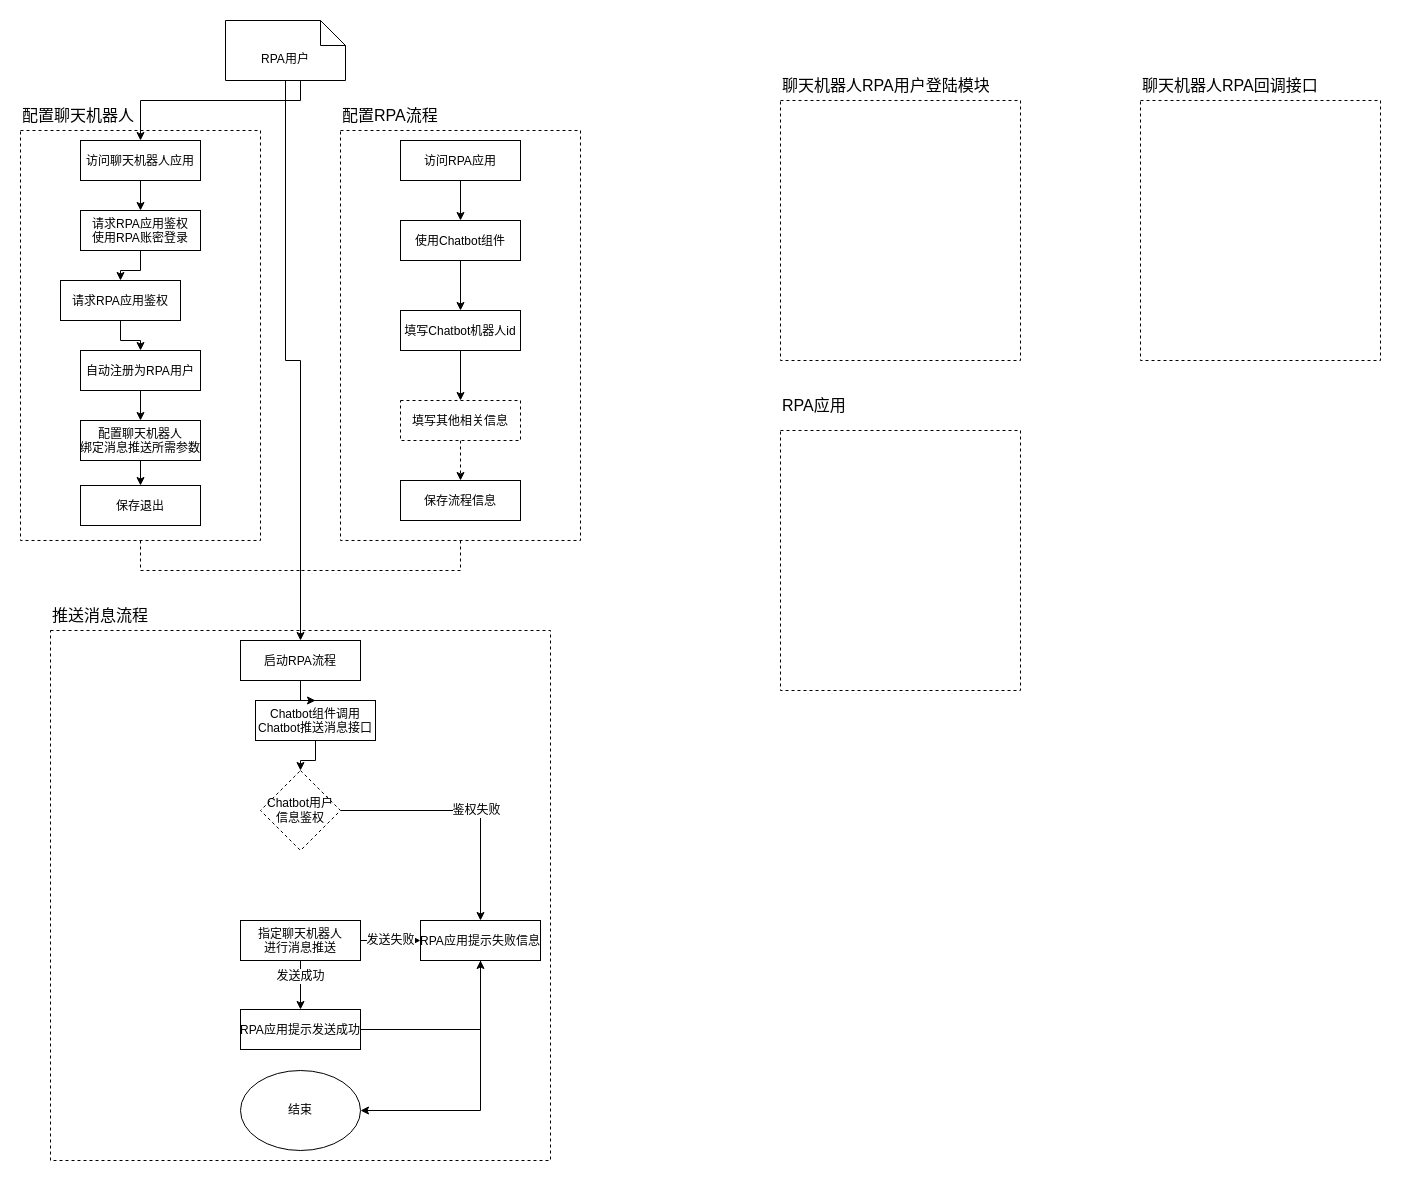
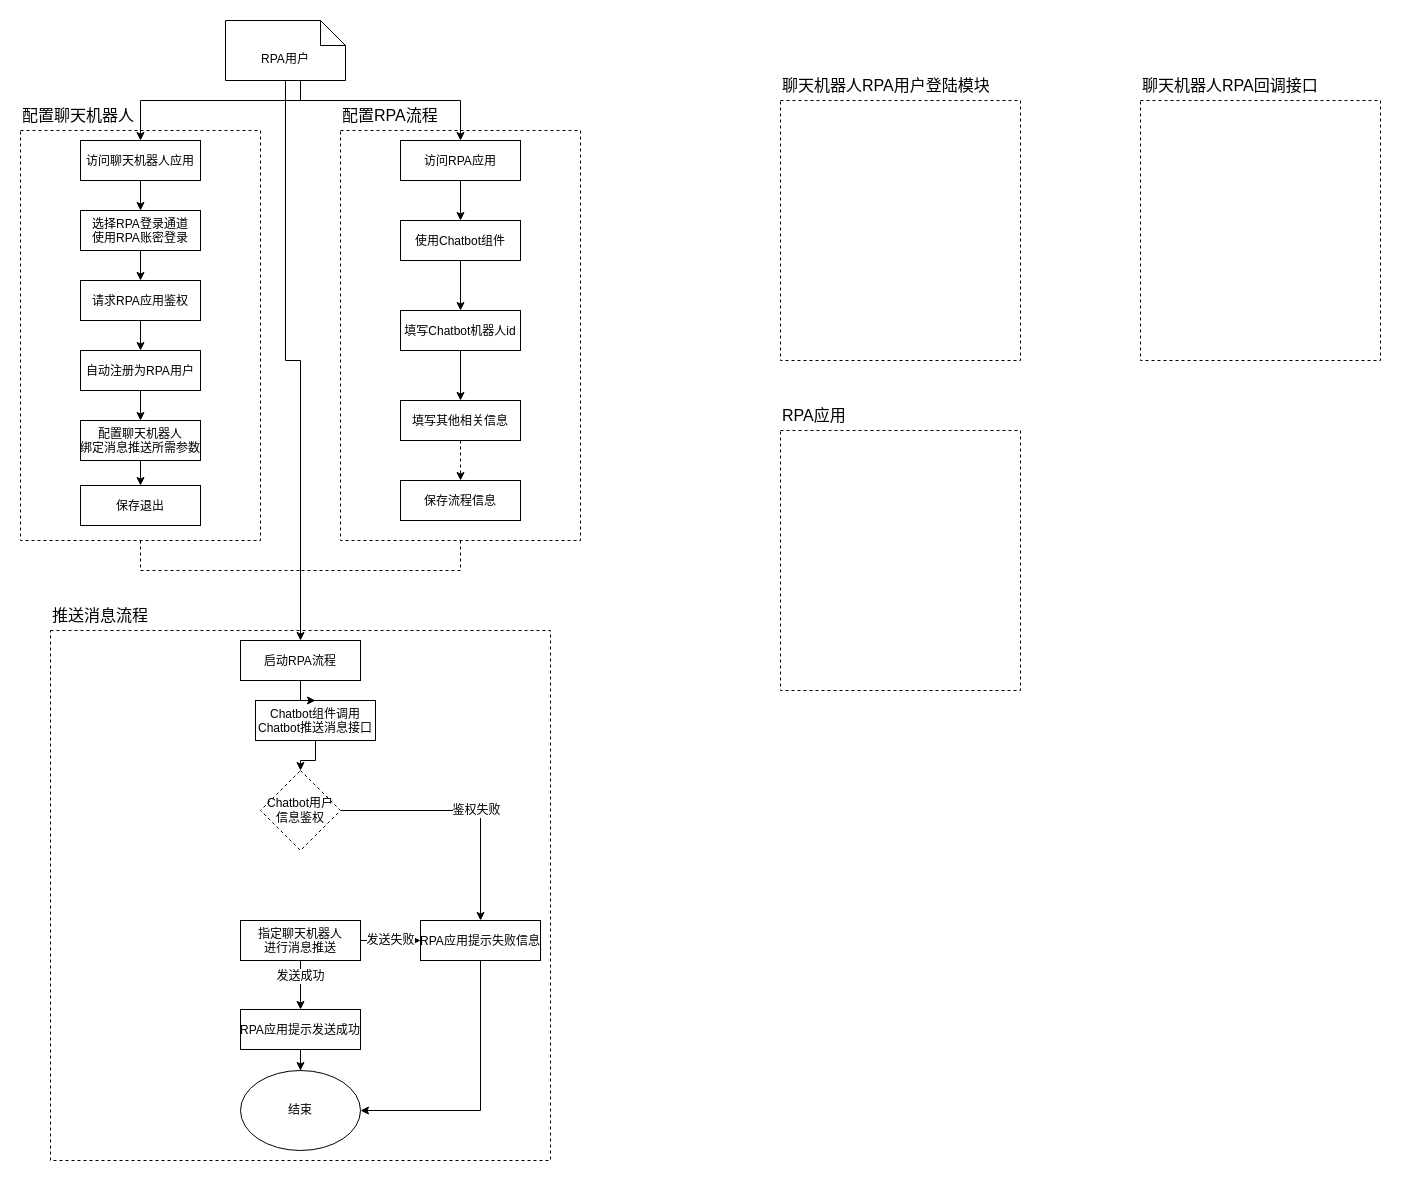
  <mxCell id="0" />
  <mxCell id="1" parent="0" />
  <mxCell id="2" style="edgeStyle=orthogonalEdgeStyle;rounded=0;orthogonalLoop=1;jettySize=auto;html=1;fontFamily=Helvetica;fontSize=12;fontColor=default;dashed=1;" edge="1" parent="1" source="3"><mxGeometry relative="1" as="geometry"><mxPoint x="300" y="640" as="targetPoint" /><Array as="points"><mxPoint x="140" y="570" /><mxPoint x="300" y="570" /></Array></mxGeometry></mxCell>
  <mxCell id="3" value="" style="fontStyle=0;dashed=1;" vertex="1" parent="1"><mxGeometry x="20" y="130" width="240" height="410" as="geometry" /></mxCell>
  <mxCell id="4" style="edgeStyle=orthogonalEdgeStyle;rounded=0;orthogonalLoop=1;jettySize=auto;html=1;fontSize=12;entryX=0.5;entryY=0;entryDx=0;entryDy=0;" edge="1" parent="1" source="5" target="47"><mxGeometry relative="1" as="geometry"><mxPoint x="118" y="160" as="targetPoint" /><Array as="points"><mxPoint x="300" y="100" /><mxPoint x="140" y="100" /></Array></mxGeometry></mxCell>
  <mxCell id="5" value="RPA用户" style="shape=note2;boundedLbl=1;whiteSpace=wrap;html=1;size=25;verticalAlign=top;align=center;" vertex="1" parent="1"><mxGeometry x="225" y="20" width="120" height="60" as="geometry" /></mxCell>
  <mxCell id="6" style="edgeStyle=orthogonalEdgeStyle;rounded=0;orthogonalLoop=1;jettySize=auto;html=1;entryX=0.5;entryY=0;entryDx=0;entryDy=0;fontFamily=Helvetica;fontSize=12;fontColor=default;" edge="1" parent="1" source="7" target="9"><mxGeometry relative="1" as="geometry" /></mxCell>
- <mxCell id="7" value="请求RPA应用鉴权&#10;使用RPA账密登录" style="fontStyle=0;fontSize=12;" vertex="1" parent="1"><mxGeometry x="80" y="210" width="120" height="40" as="geometry" /></mxCell>
+ <mxCell id="7" value="选择RPA登录通道&#10;使用RPA账密登录" style="fontStyle=0;fontSize=12;" vertex="1" parent="1"><mxGeometry x="80" y="210" width="120" height="40" as="geometry" /></mxCell>
  <mxCell id="8" style="edgeStyle=orthogonalEdgeStyle;rounded=0;orthogonalLoop=1;jettySize=auto;html=1;entryX=0.5;entryY=0;entryDx=0;entryDy=0;fontFamily=Helvetica;fontSize=12;fontColor=default;" edge="1" parent="1" source="9" target="11"><mxGeometry relative="1" as="geometry" /></mxCell>
- <mxCell id="9" value="请求RPA应用鉴权" style="fontStyle=0;fontSize=12;" vertex="1" parent="1"><mxGeometry x="60" y="280" width="120" height="40" as="geometry" /></mxCell>
+ <mxCell id="9" value="请求RPA应用鉴权" style="fontStyle=0;fontSize=12;" vertex="1" parent="1"><mxGeometry x="80" y="280" width="120" height="40" as="geometry" /></mxCell>
  <mxCell id="10" value="" style="edgeStyle=orthogonalEdgeStyle;rounded=0;orthogonalLoop=1;jettySize=auto;html=1;fontFamily=Helvetica;fontSize=12;fontColor=default;" edge="1" parent="1" source="11" target="18"><mxGeometry relative="1" as="geometry" /></mxCell>
  <mxCell id="11" value="自动注册为RPA用户" style="fontStyle=0;fontSize=12;" vertex="1" parent="1"><mxGeometry x="80" y="350" width="120" height="40" as="geometry" /></mxCell>
  <mxCell id="12" value="配置聊天机器人" style="text;html=1;strokeColor=none;fillColor=none;align=left;verticalAlign=middle;whiteSpace=wrap;rounded=0;fontSize=16;" vertex="1" parent="1"><mxGeometry x="20" y="100" width="210" height="30" as="geometry" /></mxCell>
  <mxCell id="13" style="edgeStyle=orthogonalEdgeStyle;rounded=0;orthogonalLoop=1;jettySize=auto;html=1;exitX=0.5;exitY=1;exitDx=0;exitDy=0;fontFamily=Helvetica;fontSize=12;fontColor=default;dashed=1;entryX=0.5;entryY=0;entryDx=0;entryDy=0;" edge="1" parent="1" source="14" target="38"><mxGeometry relative="1" as="geometry"><mxPoint x="300" y="620" as="targetPoint" /><Array as="points"><mxPoint x="460" y="570" /><mxPoint x="300" y="570" /></Array></mxGeometry></mxCell>
  <mxCell id="14" value="" style="fontStyle=0;dashed=1;" vertex="1" parent="1"><mxGeometry x="340" y="130" width="240" height="410" as="geometry" /></mxCell>
  <mxCell id="15" value="" style="edgeStyle=orthogonalEdgeStyle;rounded=0;orthogonalLoop=1;jettySize=auto;html=1;fontSize=12;" edge="1" parent="1" source="16" target="31"><mxGeometry relative="1" as="geometry" /></mxCell>
  <mxCell id="16" value="使用Chatbot组件" style="fontStyle=0;fontSize=12;" vertex="1" parent="1"><mxGeometry x="400" y="220" width="120" height="40" as="geometry" /></mxCell>
  <mxCell id="17" value="" style="edgeStyle=orthogonalEdgeStyle;rounded=0;orthogonalLoop=1;jettySize=auto;html=1;fontFamily=Helvetica;fontSize=12;fontColor=default;" edge="1" parent="1" source="18" target="34"><mxGeometry relative="1" as="geometry" /></mxCell>
  <mxCell id="18" value="配置聊天机器人&#10;绑定消息推送所需参数" style="fontStyle=0;fontSize=12;" vertex="1" parent="1"><mxGeometry x="80" y="420" width="120" height="40" as="geometry" /></mxCell>
  <mxCell id="19" value="" style="fontStyle=0;dashed=1;" vertex="1" parent="1"><mxGeometry x="50" y="630" width="500" height="530" as="geometry" /></mxCell>
  <mxCell id="20" value="" style="edgeStyle=orthogonalEdgeStyle;rounded=0;orthogonalLoop=1;jettySize=auto;html=1;fontFamily=Helvetica;fontSize=12;fontColor=default;" edge="1" parent="1" source="21" target="44"><mxGeometry relative="1" as="geometry" /></mxCell>
  <mxCell id="21" value="Chatbot组件调用&#10;Chatbot推送消息接口" style="fontStyle=0;fontSize=12;" vertex="1" parent="1"><mxGeometry x="255" y="700" width="120" height="40" as="geometry" /></mxCell>
  <mxCell id="22" style="edgeStyle=orthogonalEdgeStyle;rounded=0;orthogonalLoop=1;jettySize=auto;html=1;fontFamily=Helvetica;fontSize=12;fontColor=default;exitX=1;exitY=0.5;exitDx=0;exitDy=0;" edge="1" parent="1" source="44" target="41"><mxGeometry relative="1" as="geometry"><mxPoint x="300" y="850" as="sourcePoint" /><Array as="points"><mxPoint x="480" y="810" /></Array></mxGeometry></mxCell>
  <mxCell id="23" value="鉴权失败" style="edgeLabel;html=1;align=center;verticalAlign=middle;resizable=0;points=[];fontSize=12;fontFamily=Helvetica;fontColor=default;" vertex="1" connectable="0" parent="22"><mxGeometry x="0.076" y="1" relative="1" as="geometry"><mxPoint as="offset" /></mxGeometry></mxCell>
  <mxCell id="24" style="edgeStyle=orthogonalEdgeStyle;rounded=0;orthogonalLoop=1;jettySize=auto;html=1;fontFamily=Helvetica;fontSize=12;fontColor=default;" edge="1" parent="1" source="27" target="43"><mxGeometry relative="1" as="geometry" /></mxCell>
  <mxCell id="25" value="发送成功" style="edgeLabel;html=1;align=center;verticalAlign=middle;resizable=0;points=[];fontSize=12;fontFamily=Helvetica;fontColor=default;" vertex="1" connectable="0" parent="24"><mxGeometry x="-0.381" y="-1" relative="1" as="geometry"><mxPoint as="offset" /></mxGeometry></mxCell>
  <mxCell id="26" value="发送失败" style="edgeStyle=orthogonalEdgeStyle;rounded=0;orthogonalLoop=1;jettySize=auto;html=1;fontFamily=Helvetica;fontSize=12;fontColor=default;" edge="1" parent="1" source="27" target="41"><mxGeometry relative="1" as="geometry" /></mxCell>
  <mxCell id="27" value="指定聊天机器人&#10;进行消息推送" style="fontStyle=0;fontSize=12;" vertex="1" parent="1"><mxGeometry x="240" y="920" width="120" height="40" as="geometry" /></mxCell>
  <mxCell id="28" value="推送消息流程" style="text;html=1;strokeColor=none;fillColor=none;align=left;verticalAlign=middle;whiteSpace=wrap;rounded=0;fontSize=16;" vertex="1" parent="1"><mxGeometry x="50" y="600" width="105" height="30" as="geometry" /></mxCell>
  <mxCell id="29" value="配置RPA流程" style="text;html=1;strokeColor=none;fillColor=none;align=left;verticalAlign=middle;whiteSpace=wrap;rounded=0;fontSize=16;" vertex="1" parent="1"><mxGeometry x="340" y="100" width="210" height="30" as="geometry" /></mxCell>
  <mxCell id="30" value="" style="edgeStyle=orthogonalEdgeStyle;rounded=0;orthogonalLoop=1;jettySize=auto;html=1;fontFamily=Helvetica;fontSize=12;fontColor=default;" edge="1" parent="1" source="31" target="33"><mxGeometry relative="1" as="geometry" /></mxCell>
  <mxCell id="31" value="填写Chatbot机器人id" style="fontStyle=0;fontSize=12;" vertex="1" parent="1"><mxGeometry x="400" y="310" width="120" height="40" as="geometry" /></mxCell>
  <mxCell id="32" style="edgeStyle=orthogonalEdgeStyle;rounded=0;orthogonalLoop=1;jettySize=auto;html=1;fontSize=12;dashed=1;" edge="1" parent="1" source="33" target="35"><mxGeometry relative="1" as="geometry" /></mxCell>
- <mxCell id="33" value="填写其他相关信息" style="fontStyle=0;fontSize=12;dashed=1;" vertex="1" parent="1"><mxGeometry x="400" y="400" width="120" height="40" as="geometry" /></mxCell>
+ <mxCell id="33" value="填写其他相关信息" style="fontStyle=0;fontSize=12;" vertex="1" parent="1"><mxGeometry x="400" y="400" width="120" height="40" as="geometry" /></mxCell>
  <mxCell id="34" value="保存退出" style="fontStyle=0;fontSize=12;" vertex="1" parent="1"><mxGeometry x="80" y="485" width="120" height="40" as="geometry" /></mxCell>
  <mxCell id="35" value="保存流程信息" style="fontStyle=0;fontSize=12;" vertex="1" parent="1"><mxGeometry x="400" y="480" width="120" height="40" as="geometry" /></mxCell>
+ <mxCell id="36" style="edgeStyle=orthogonalEdgeStyle;rounded=0;orthogonalLoop=1;jettySize=auto;html=1;entryX=0.5;entryY=0;entryDx=0;entryDy=0;fontFamily=Helvetica;fontSize=12;fontColor=default;" edge="1" parent="1" source="5" target="49"><mxGeometry relative="1" as="geometry"><Array as="points"><mxPoint x="300" y="100" /><mxPoint x="460" y="100" /></Array></mxGeometry></mxCell>
  <mxCell id="37" style="edgeStyle=orthogonalEdgeStyle;rounded=0;orthogonalLoop=1;jettySize=auto;html=1;fontFamily=Helvetica;fontSize=12;fontColor=default;" edge="1" parent="1" source="38" target="21"><mxGeometry relative="1" as="geometry" /></mxCell>
  <mxCell id="38" value="启动RPA流程" style="fontStyle=0;fontSize=12;" vertex="1" parent="1"><mxGeometry x="240" y="640" width="120" height="40" as="geometry" /></mxCell>
  <mxCell id="39" style="edgeStyle=orthogonalEdgeStyle;rounded=0;orthogonalLoop=1;jettySize=auto;html=1;entryX=0.5;entryY=0;entryDx=0;entryDy=0;fontFamily=Helvetica;fontSize=12;fontColor=default;" edge="1" parent="1" source="5" target="38"><mxGeometry relative="1" as="geometry" /></mxCell>
  <mxCell id="40" style="edgeStyle=orthogonalEdgeStyle;rounded=0;orthogonalLoop=1;jettySize=auto;html=1;entryX=1;entryY=0.5;entryDx=0;entryDy=0;fontFamily=Helvetica;fontSize=12;fontColor=default;" edge="1" parent="1" source="41" target="45"><mxGeometry relative="1" as="geometry"><Array as="points"><mxPoint x="480" y="1110" /></Array></mxGeometry></mxCell>
  <mxCell id="41" value="RPA应用提示失败信息" style="fontStyle=0;fontSize=12;" vertex="1" parent="1"><mxGeometry x="420" y="920" width="120" height="40" as="geometry" /></mxCell>
- <mxCell id="42" value="" style="edgeStyle=orthogonalEdgeStyle;rounded=0;orthogonalLoop=1;jettySize=auto;html=1;fontFamily=Helvetica;fontSize=12;fontColor=default;" edge="1" parent="1" source="43" target="41"><mxGeometry relative="1" as="geometry" /></mxCell>
+ <mxCell id="42" value="" style="edgeStyle=orthogonalEdgeStyle;rounded=0;orthogonalLoop=1;jettySize=auto;html=1;fontFamily=Helvetica;fontSize=12;fontColor=default;" edge="1" parent="1" source="43" target="45"><mxGeometry relative="1" as="geometry" /></mxCell>
  <mxCell id="43" value="RPA应用提示发送成功" style="fontStyle=0;fontSize=12;" vertex="1" parent="1"><mxGeometry x="240" y="1009" width="120" height="40" as="geometry" /></mxCell>
  <mxCell id="44" value="&lt;span style=&quot;&quot;&gt;Chatbot&lt;/span&gt;&lt;span style=&quot;&quot;&gt;用户信息鉴权&lt;/span&gt;" style="rhombus;whiteSpace=wrap;html=1;fontFamily=Helvetica;fontSize=12;fontColor=default;dashed=1;" vertex="1" parent="1"><mxGeometry x="260" y="770" width="80" height="80" as="geometry" /></mxCell>
  <mxCell id="45" value="结束" style="ellipse;whiteSpace=wrap;html=1;fontFamily=Helvetica;fontSize=12;fontColor=default;" vertex="1" parent="1"><mxGeometry x="240" y="1070" width="120" height="80" as="geometry" /></mxCell>
  <mxCell id="46" style="edgeStyle=orthogonalEdgeStyle;rounded=0;orthogonalLoop=1;jettySize=auto;html=1;entryX=0.5;entryY=0;entryDx=0;entryDy=0;fontFamily=Helvetica;fontSize=12;fontColor=default;" edge="1" parent="1" source="47" target="7"><mxGeometry relative="1" as="geometry" /></mxCell>
  <mxCell id="47" value="访问聊天机器人应用" style="fontStyle=0;fontSize=12;" vertex="1" parent="1"><mxGeometry x="80" y="140" width="120" height="40" as="geometry" /></mxCell>
  <mxCell id="48" style="edgeStyle=orthogonalEdgeStyle;rounded=0;orthogonalLoop=1;jettySize=auto;html=1;entryX=0.5;entryY=0;entryDx=0;entryDy=0;fontFamily=Helvetica;fontSize=12;fontColor=default;" edge="1" parent="1" source="49" target="16"><mxGeometry relative="1" as="geometry" /></mxCell>
  <mxCell id="49" value="访问RPA应用" style="fontStyle=0;fontSize=12;" vertex="1" parent="1"><mxGeometry x="400" y="140" width="120" height="40" as="geometry" /></mxCell>
  <mxCell id="50" value="" style="fontStyle=0;dashed=1;" vertex="1" parent="1"><mxGeometry x="780" y="100" width="240" height="260" as="geometry" /></mxCell>
  <mxCell id="51" value="聊天机器人RPA用户登陆模块" style="text;html=1;strokeColor=none;fillColor=none;align=left;verticalAlign=middle;whiteSpace=wrap;rounded=0;fontSize=16;" vertex="1" parent="1"><mxGeometry x="780" y="70" width="220" height="30" as="geometry" /></mxCell>
  <mxCell id="52" value="" style="fontStyle=0;dashed=1;" vertex="1" parent="1"><mxGeometry x="1140" y="100" width="240" height="260" as="geometry" /></mxCell>
  <mxCell id="53" value="聊天机器人RPA回调接口" style="text;html=1;strokeColor=none;fillColor=none;align=left;verticalAlign=middle;whiteSpace=wrap;rounded=0;fontSize=16;" vertex="1" parent="1"><mxGeometry x="1140" y="70" width="220" height="30" as="geometry" /></mxCell>
  <mxCell id="54" value="" style="fontStyle=0;dashed=1;" vertex="1" parent="1"><mxGeometry x="780" y="430" width="240" height="260" as="geometry" /></mxCell>
- <mxCell id="55" value="RPA应用" style="text;html=1;strokeColor=none;fillColor=none;align=left;verticalAlign=middle;whiteSpace=wrap;rounded=0;fontSize=16;" vertex="1" parent="1"><mxGeometry x="780" y="390" width="220" height="30" as="geometry" /></mxCell>
+ <mxCell id="55" value="RPA应用" style="text;html=1;strokeColor=none;fillColor=none;align=left;verticalAlign=middle;whiteSpace=wrap;rounded=0;fontSize=16;" vertex="1" parent="1"><mxGeometry x="780" y="400" width="220" height="30" as="geometry" /></mxCell>
